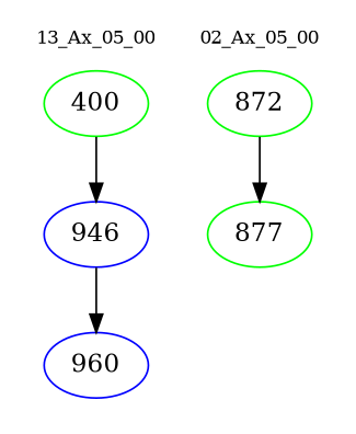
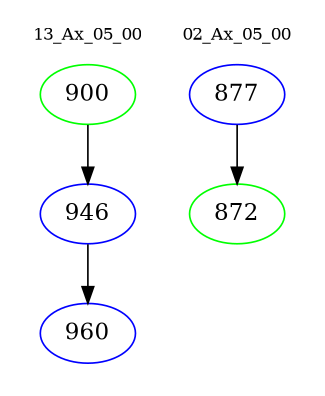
  digraph {
    node [color=blue]
    edge [color=black]
    n1 [label=946]
-   n2 [color=green label=400]
+   n2 [color=green label=900]
    n3 [label=960]
-   n4 [color=green label=877]
+   n4 [label=877]
    n5 [color=green label=872]
    subgraph cluster_1 {
      color=white
      fontsize=10
      label="13_Ax_05_00"
      n1
      n2
      n3
    }
    subgraph cluster_2 {
      color=white
      fontsize=10
      label="02_Ax_05_00"
      n4
      n5
    }
    n1 -> n3
    n2 -> n1
-   n5 -> n4
+   n4 -> n5
  }
